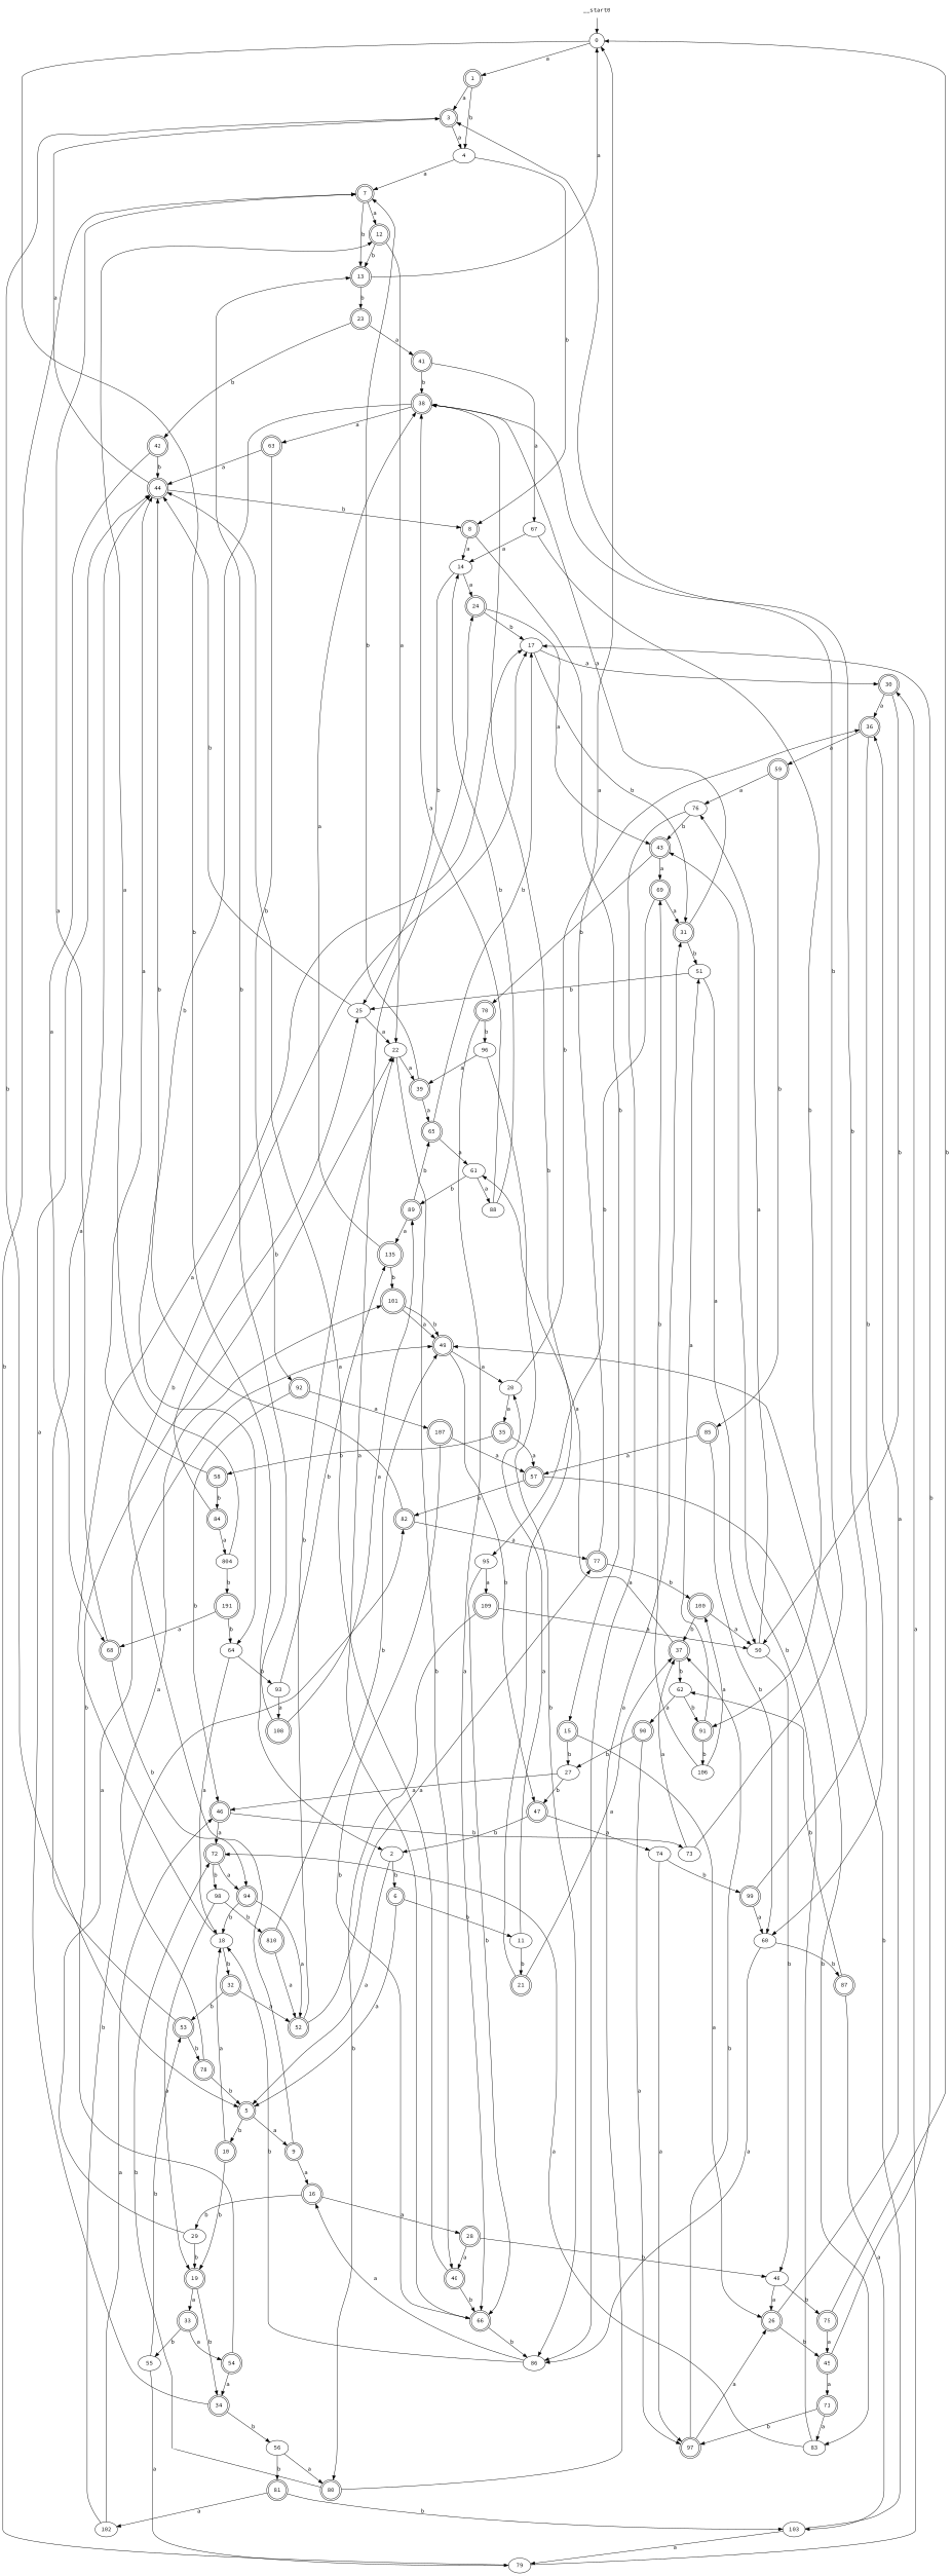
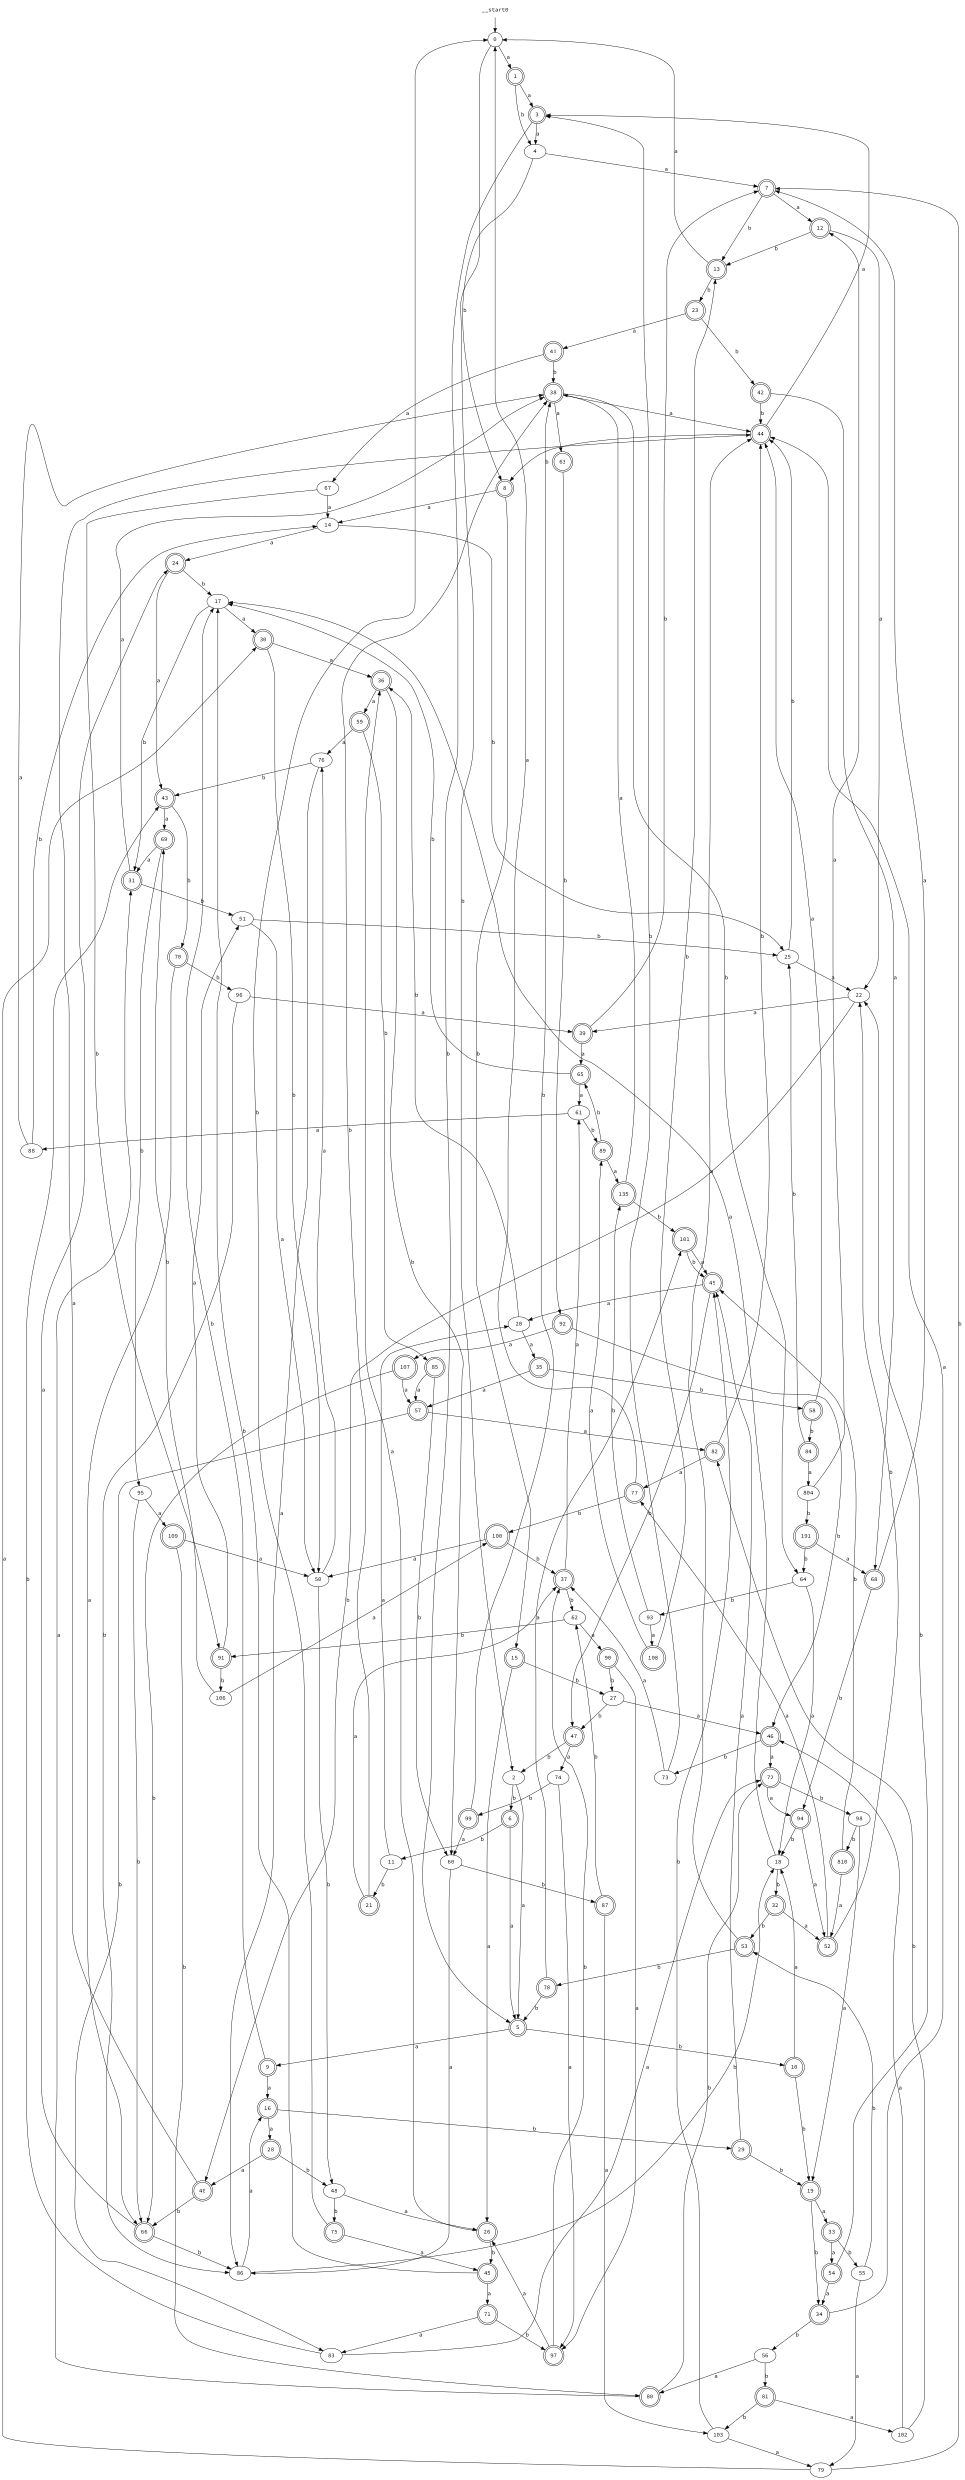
  digraph {
    fontname="Source Code Pro"
    node [fontname="Source Code Pro" shape=doublecircle]
    edge [fontname="Source Code Pro"]
    __start0 [shape=none]
    0 [shape=circle]
    1
    2 [shape=""]
    3
    4 [shape=""]
    5
    6
    7
    8
    9
    10
    11 [shape=""]
    12
    13
    14 [shape=""]
    15
    16
    17 [shape=""]
    18 [shape=""]
    19
    20 [shape=""]
    21
    22 [shape=""]
    23
    24
    25 [shape=""]
    26
    27 [shape=""]
    28
-   29 [shape=ellipse]
+   29
    30
    31
    32
    33
    34
    35
    36
    37
    38
    39
    40
    41
    42
    43
    44
    45
    46
    47
    48 [shape=""]
    49
    50 [shape=""]
    51 [shape=""]
    52
    53
    54
    55 [shape=""]
    56 [shape=""]
    57
    58
    59
    60 [shape=""]
    61 [shape=""]
    62 [shape=""]
    63
    64 [shape=""]
    65
    66
    67 [shape=""]
    68
    69
    70
    71
    72
    73 [shape=""]
    74 [shape=""]
    75
    76 [shape=""]
    77
    78
    79 [shape=""]
    80
    81
    82
    83 [shape=""]
    84
    85
    86 [shape=""]
    87
    88 [shape=""]
    89
    90
    91
    92
    93 [shape=""]
    94
    95 [shape=""]
    96 [shape=""]
    97
    98 [shape=""]
    99
    100
    101
    102 [shape=""]
    103 [shape=""]
    n106 [label=804 shape=""]
    n107 [label=135]
    106 [shape=""]
    107
    108
    109
    n112 [label=810]
    n113 [label=191]
    __start0 -> 0
    0 -> 1 [label=a]
    0 -> 2 [label=b]
    1 -> 3 [label=a]
    1 -> 4 [label=b]
    2 -> 5 [label=a]
    2 -> 6 [label=b]
    3 -> 4 [label=a]
    3 -> 5 [label=b]
    4 -> 7 [label=a]
    4 -> 8 [label=b]
    5 -> 9 [label=a]
    5 -> 10 [label=b]
    6 -> 5 [label=a]
    6 -> 11 [label=b]
    7 -> 12 [label=a]
    7 -> 13 [label=b]
    8 -> 14 [label=a]
    8 -> 15 [label=b]
    9 -> 16 [label=a]
    9 -> 17 [label=b]
    10 -> 18 [label=a]
    10 -> 19 [label=b]
    11 -> 20 [label=a]
    11 -> 21 [label=b]
    12 -> 13 [label=b]
    12 -> 22 [label=a]
    13 -> 0 [label=a]
    13 -> 23 [label=b]
    14 -> 24 [label=a]
    14 -> 25 [label=b]
    15 -> 26 [label=a]
    15 -> 27 [label=b]
    16 -> 28 [label=a]
    16 -> 29 [label=b]
    17 -> 30 [label=a]
    17 -> 31 [label=b]
    18 -> 17 [label=a]
    18 -> 32 [label=b]
    19 -> 33 [label=a]
    19 -> 34 [label=b]
    20 -> 35 [label=a]
    20 -> 36 [label=b]
    21 -> 37 [label=a]
    21 -> 38 [label=b]
    22 -> 39 [label=a]
    22 -> 40 [label=b]
    23 -> 41 [label=a]
    23 -> 42 [label=b]
    24 -> 17 [label=b]
    24 -> 43 [label=a]
    25 -> 22 [label=a]
    25 -> 44 [label=b]
    26 -> 36 [label=a]
    26 -> 45 [label=b]
    27 -> 46 [label=a]
    27 -> 47 [label=b]
    28 -> 40 [label=a]
    28 -> 48 [label=b]
    29 -> 19 [label=b]
    29 -> 49 [label=a]
    30 -> 36 [label=a]
    30 -> 50 [label=b]
    31 -> 38 [label=a]
    31 -> 51 [label=b]
    32 -> 52 [label=a]
    32 -> 53 [label=b]
    33 -> 54 [label=a]
    33 -> 55 [label=b]
    34 -> 44 [label=a]
    34 -> 56 [label=b]
    35 -> 57 [label=a]
    35 -> 58 [label=b]
    36 -> 59 [label=a]
    36 -> 60 [label=b]
    37 -> 61 [label=a]
    37 -> 62 [label=b]
    38 -> 63 [label=a]
    38 -> 64 [label=b]
    39 -> 7 [label=b]
    39 -> 65 [label=a]
    40 -> 44 [label=a]
    40 -> 66 [label=b]
    41 -> 38 [label=b]
    41 -> 67 [label=a]
    42 -> 44 [label=b]
    42 -> 68 [label=a]
    43 -> 69 [label=a]
    43 -> 70 [label=b]
    44 -> 3 [label=a]
    44 -> 8 [label=b]
    45 -> 17 [label=b]
    45 -> 71 [label=a]
    46 -> 72 [label=a]
    46 -> 73 [label=b]
    47 -> 2 [label=b]
    47 -> 74 [label=a]
    48 -> 26 [label=a]
    48 -> 75 [label=b]
    49 -> 20 [label=a]
    49 -> 47 [label=b]
    50 -> 48 [label=b]
    50 -> 76 [label=a]
    51 -> 25 [label=b]
    51 -> 50 [label=a]
    52 -> 22 [label=b]
    52 -> 77 [label=a]
    53 -> 44 [label=a]
    53 -> 78 [label=b]
    54 -> 22 [label=b]
    54 -> 34 [label=a]
    55 -> 53 [label=b]
    55 -> 79 [label=a]
    56 -> 80 [label=a]
    56 -> 81 [label=b]
    57 -> 82 [label=a]
    57 -> 83 [label=b]
    58 -> 44 [label=a]
    58 -> 84 [label=b]
    59 -> 76 [label=a]
    59 -> 85 [label=b]
    60 -> 86 [label=a]
    60 -> 87 [label=b]
    61 -> 88 [label=a]
    61 -> 89 [label=b]
    62 -> 90 [label=a]
    62 -> 91 [label=b]
-   63 -> 44 [label=a]
+   38 -> 44 [label=a]
    63 -> 92 [label=b]
    64 -> 18 [label=a]
    64 -> 93 [label=b]
    65 -> 17 [label=b]
    65 -> 61 [label=a]
    66 -> 24 [label=a]
    66 -> 86 [label=b]
    67 -> 14 [label=a]
    67 -> 91 [label=b]
    68 -> 7 [label=a]
    68 -> 94 [label=b]
    69 -> 31 [label=a]
    69 -> 95 [label=b]
    70 -> 66 [label=a]
    70 -> 96 [label=b]
    71 -> 83 [label=a]
    71 -> 97 [label=b]
    72 -> 94 [label=a]
    72 -> 98 [label=b]
    73 -> 3 [label=b]
    73 -> 37 [label=a]
    74 -> 97 [label=a]
    74 -> 99 [label=b]
    75 -> 0 [label=b]
    75 -> 45 [label=a]
    76 -> 43 [label=b]
    76 -> 86 [label=a]
    77 -> 0 [label=a]
    77 -> 100 [label=b]
    78 -> 5 [label=b]
    78 -> 101 [label=a]
    79 -> 7 [label=b]
    79 -> 30 [label=a]
    80 -> 31 [label=a]
    80 -> 72 [label=b]
    81 -> 102 [label=a]
    81 -> 103 [label=b]
    82 -> 44 [label=b]
    82 -> 77 [label=a]
    83 -> 43 [label=b]
    83 -> 72 [label=a]
    84 -> 25 [label=b]
    84 -> n106 [label=a]
    85 -> 57 [label=a]
    85 -> 60 [label=b]
    86 -> 16 [label=a]
    86 -> 18 [label=b]
    87 -> 62 [label=b]
    87 -> 103 [label=a]
    88 -> 14 [label=b]
    88 -> 38 [label=a]
    89 -> 65 [label=b]
    89 -> n107 [label=a]
    90 -> 27 [label=b]
    90 -> 97 [label=a]
    91 -> 51 [label=a]
    91 -> 106 [label=b]
    92 -> 46 [label=b]
    92 -> 107 [label=a]
    93 -> n107 [label=b]
    93 -> 108 [label=a]
    94 -> 18 [label=b]
    94 -> 52 [label=a]
    95 -> 66 [label=b]
    95 -> 109 [label=a]
    96 -> 39 [label=a]
    96 -> 86 [label=b]
    97 -> 26 [label=a]
    97 -> 37 [label=b]
    98 -> 19 [label=a]
    98 -> n112 [label=b]
    99 -> 38 [label=b]
    99 -> 60 [label=a]
    100 -> 37 [label=b]
    100 -> 50 [label=a]
    101 -> 49 [label=a]
    101 -> 49 [label=b]
    102 -> 46 [label=a]
    102 -> 82 [label=b]
    103 -> 49 [label=b]
    103 -> 79 [label=a]
    n106 -> 12 [label=a]
    n106 -> n113 [label=b]
    n107 -> 38 [label=a]
    n107 -> 101 [label=b]
    106 -> 69 [label=b]
    106 -> 100 [label=a]
    107 -> 57 [label=a]
    107 -> 66 [label=b]
    108 -> 13 [label=b]
    108 -> 89 [label=a]
    109 -> 50 [label=a]
    109 -> 80 [label=b]
    n112 -> 49 [label=b]
    n112 -> 52 [label=a]
    n113 -> 64 [label=b]
    n113 -> 68 [label=a]
  }
